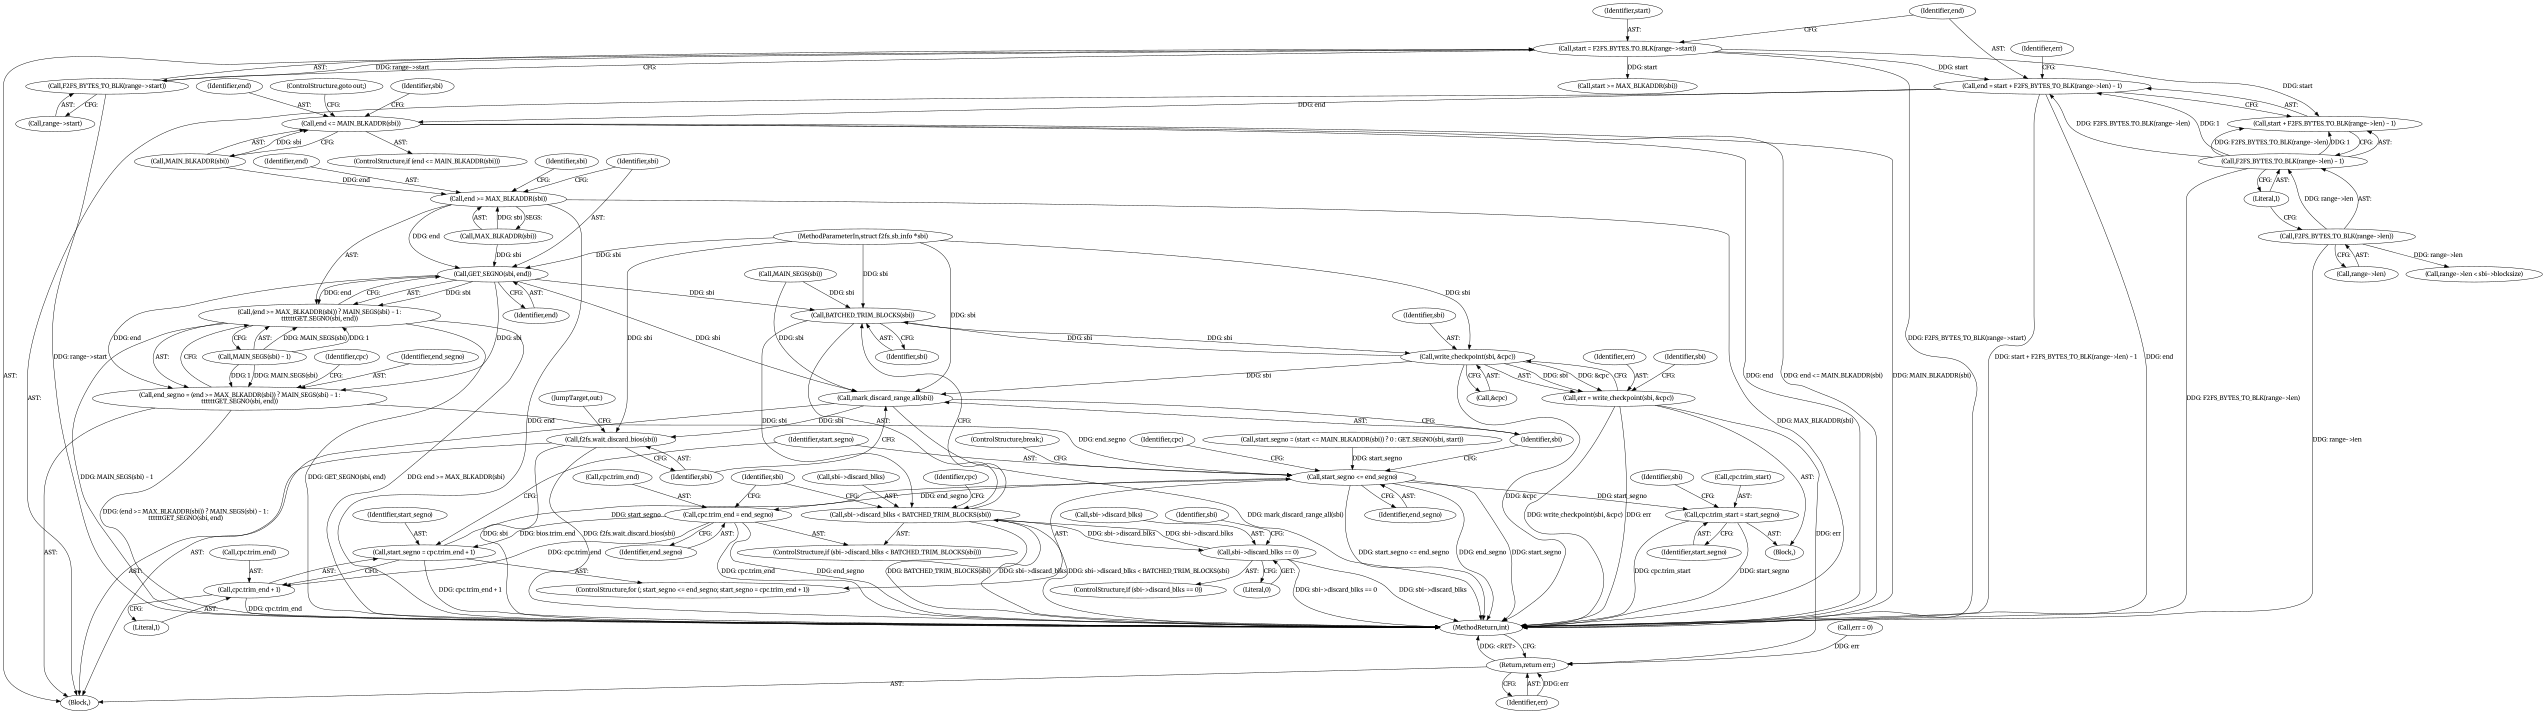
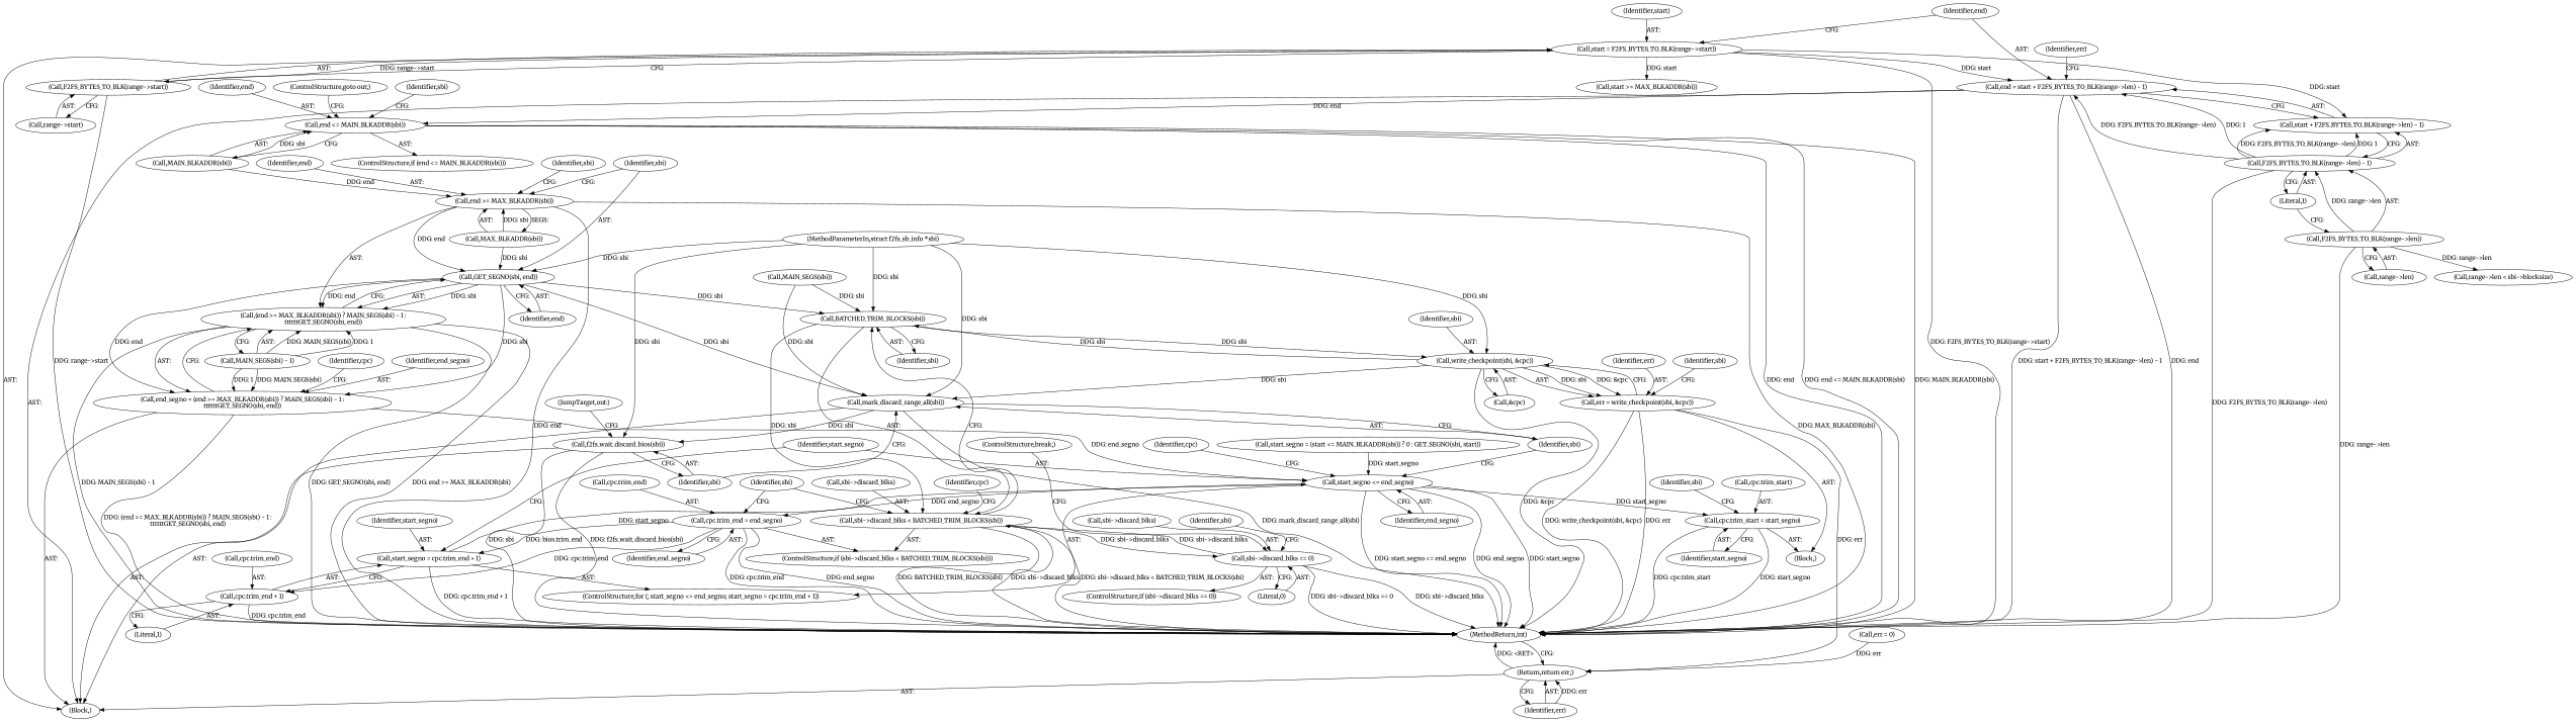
  digraph {
    fontname=Merriweather
    node [fontname=Merriweather]
    edge [fontname=Merriweather]
    n1 [label="(Call,end = start + F2FS_BYTES_TO_BLK(range->len) - 1)"]
    n2 [label="(Call,end <= MAIN_BLKADDR(sbi))"]
    n3 [label="(MethodReturn,int)"]
    n4 [label="(Block,)"]
    n5 [label="(Call,start + F2FS_BYTES_TO_BLK(range->len) - 1)"]
    n6 [label="(Call,MAIN_BLKADDR(sbi))"]
    n7 [label="(ControlStructure,if (end <= MAIN_BLKADDR(sbi)))"]
    n8 [label="(Return,return err;)"]
    n9 [label="(Call,F2FS_BYTES_TO_BLK(range->len) - 1)"]
    n10 [label="(Call,start = F2FS_BYTES_TO_BLK(range->start))"]
    n11 [label="(Call,F2FS_BYTES_TO_BLK(range->start))"]
    n12 [label="(Call,start >= MAX_BLKADDR(sbi))"]
    n13 [label="(Call,range->start)"]
    n14 [label="(Literal,1)"]
    n15 [label="(Call,F2FS_BYTES_TO_BLK(range->len))"]
    n16 [label="(Call,range->len < sbi->blocksize)"]
    n17 [label="(Call,range->len)"]
    n18 [label="(Call,end >= MAX_BLKADDR(sbi))"]
    n19 [label="(Call,GET_SEGNO(sbi, end))"]
    n20 [label="(Call,(end >= MAX_BLKADDR(sbi)) ? MAIN_SEGS(sbi) - 1 :\n\t\t\t\t\t\tGET_SEGNO(sbi, end))"]
    n21 [label="(Call,MAX_BLKADDR(sbi))"]
    n22 [label="(Call,end_segno = (end >= MAX_BLKADDR(sbi)) ? MAIN_SEGS(sbi) - 1 :\n\t\t\t\t\t\tGET_SEGNO(sbi, end))"]
    n23 [label="(Call,BATCHED_TRIM_BLOCKS(sbi))"]
    n24 [label="(Call,mark_discard_range_all(sbi))"]
    n25 [label="(Identifier,end)"]
    n26 [label="(Call,MAIN_SEGS(sbi) - 1)"]
    n27 [label="(Call,start_segno <= end_segno)"]
    n28 [label="(Call,sbi->discard_blks < BATCHED_TRIM_BLOCKS(sbi))"]
    n29 [label="(Call,write_checkpoint(sbi, &cpc))"]
    n30 [label="(Identifier,sbi)"]
    n31 [label="(Call,f2fs_wait_discard_bios(sbi))"]
    n32 [label="(Identifier,sbi)"]
    n33 [label="(Call,cpc.trim_start = start_segno)"]
    n34 [label="(Call,cpc.trim_end = end_segno)"]
    n35 [label="(Identifier,end_segno)"]
    n36 [label="(ControlStructure,for (; start_segno <= end_segno; start_segno = cpc.trim_end + 1))"]
    n37 [label="(Block,)"]
    n38 [label="(Identifier,start_segno)"]
    n39 [label="(Call,start_segno = cpc.trim_end + 1)"]
    n40 [label="(Call,cpc.trim_end + 1)"]
    n41 [label="(ControlStructure,if (sbi->discard_blks < BATCHED_TRIM_BLOCKS(sbi)))"]
    n42 [label="(Identifier,end_segno)"]
    n43 [label="(Literal,1)"]
    n44 [label="(Call,sbi->discard_blks == 0)"]
    n45 [label="(Call,err = write_checkpoint(sbi, &cpc))"]
    n46 [label="(Call,&cpc)"]
    n47 [label="(ControlStructure,if (sbi->discard_blks == 0))"]
    n48 [label="(Literal,0)"]
    n49 [label="(Identifier,err)"]
    n50 [label="(Identifier,sbi)"]
    n51 [label="(Identifier,start_segno)"]
    n52 [label="(Identifier,cpc)"]
    n53 [label="(Call,cpc.trim_end)"]
    n54 [label="(Identifier,sbi)"]
    n55 [label="(Identifier,cpc)"]
    n56 [label="(MethodParameterIn,struct f2fs_sb_info *sbi)"]
    n57 [label="(JumpTarget,out:)"]
    n58 [label="(Call,err = 0)"]
    n59 [label="(Identifier,end)"]
    n60 [label="(ControlStructure,goto out;)"]
    n61 [label="(Identifier,sbi)"]
    n62 [label="(Call,cpc.trim_start)"]
    n63 [label="(Identifier,sbi)"]
    n64 [label="(Call,cpc.trim_end)"]
    n65 [label="(Identifier,end)"]
    n66 [label="(Identifier,err)"]
    n67 [label="(Identifier,sbi)"]
    n68 [label="(Identifier,sbi)"]
    n69 [label="(Identifier,start_segno)"]
    n70 [label="(Identifier,start)"]
    n71 [label="(Identifier,err)"]
    n72 [label="(Identifier,sbi)"]
    n73 [label="(Call,sbi->discard_blks)"]
    n74 [label="(Identifier,sbi)"]
    n75 [label="(Call,MAIN_SEGS(sbi))"]
    n76 [label="(Identifier,end)"]
    n77 [label="(Identifier,end_segno)"]
    n78 [label="(Identifier,sbi)"]
    n79 [label="(ControlStructure,break;)"]
    n80 [label="(Identifier,cpc)"]
    n81 [label="(Call,start_segno = (start <= MAIN_BLKADDR(sbi)) ? 0 : GET_SEGNO(sbi, start))"]
    n82 [label="(Call,sbi->discard_blks)"]
    n1 -> n2 [label="DDG: end"]
    n1 -> n3 [label="DDG: start + F2FS_BYTES_TO_BLK(range->len) - 1"]
    n1 -> n3 [label="DDG: end"]
    n1 -> n4 [label="AST: "]
    n1 -> n5 [label="CFG: "]
    n2 -> n3 [label="DDG: end"]
    n2 -> n3 [label="DDG: end <= MAIN_BLKADDR(sbi)"]
    n2 -> n3 [label="DDG: MAIN_BLKADDR(sbi)"]
    n2 -> n6 [label="CFG: "]
    n2 -> n7 [label="AST: "]
    n3 -> n8 [label="CFG: "]
    n5 -> n1 [label="AST: "]
    n5 -> n9 [label="CFG: "]
    n6 -> n2 [label="AST: "]
    n6 -> n2 [label="DDG: sbi"]
    n6 -> n18 [label="DDG: end"]
    n8 -> n3 [label="DDG: <RET>"]
    n8 -> n4 [label="AST: "]
    n8 -> n49 [label="CFG: "]
    n9 -> n1 [label="DDG: F2FS_BYTES_TO_BLK(range->len)"]
    n9 -> n1 [label="DDG: 1"]
    n9 -> n3 [label="DDG: F2FS_BYTES_TO_BLK(range->len)"]
    n9 -> n5 [label="AST: "]
    n9 -> n5 [label="DDG: F2FS_BYTES_TO_BLK(range->len)"]
    n9 -> n5 [label="DDG: 1"]
    n9 -> n14 [label="CFG: "]
    n10 -> n1 [label="DDG: start"]
    n10 -> n3 [label="DDG: F2FS_BYTES_TO_BLK(range->start)"]
    n10 -> n4 [label="AST: "]
    n10 -> n5 [label="DDG: start"]
    n10 -> n11 [label="CFG: "]
    n10 -> n12 [label="DDG: start"]
    n11 -> n3 [label="DDG: range->start"]
    n11 -> n10 [label="AST: "]
    n11 -> n10 [label="DDG: range->start"]
    n11 -> n13 [label="CFG: "]
    n13 -> n11 [label="AST: "]
    n14 -> n9 [label="AST: "]
    n14 -> n15 [label="CFG: "]
    n15 -> n3 [label="DDG: range->len"]
    n15 -> n9 [label="AST: "]
    n15 -> n9 [label="DDG: range->len"]
    n15 -> n16 [label="DDG: range->len"]
    n15 -> n17 [label="CFG: "]
    n17 -> n15 [label="AST: "]
    n18 -> n3 [label="DDG: end"]
    n18 -> n3 [label="DDG: MAX_BLKADDR(sbi)"]
    n18 -> n19 [label="DDG: end"]
    n18 -> n20 [label="AST: "]
    n18 -> n21 [label="SEGS: "]
    n19 -> n20 [label="AST: "]
    n19 -> n20 [label="DDG: sbi"]
    n19 -> n20 [label="DDG: end"]
    n19 -> n22 [label="DDG: sbi"]
    n19 -> n22 [label="DDG: end"]
    n19 -> n23 [label="DDG: sbi"]
    n19 -> n24 [label="DDG: sbi"]
    n19 -> n25 [label="CFG: "]
    n20 -> n3 [label="DDG: end >= MAX_BLKADDR(sbi)"]
    n20 -> n3 [label="DDG: MAIN_SEGS(sbi) - 1"]
    n20 -> n3 [label="DDG: GET_SEGNO(sbi, end)"]
    n20 -> n19 [label="CFG: "]
    n20 -> n22 [label="AST: "]
    n20 -> n26 [label="CFG: "]
    n21 -> n18 [label="AST: "]
    n21 -> n18 [label="DDG: sbi"]
    n21 -> n19 [label="DDG: sbi"]
    n22 -> n3 [label="DDG: (end >= MAX_BLKADDR(sbi)) ? MAIN_SEGS(sbi) - 1 :\n\t\t\t\t\t\tGET_SEGNO(sbi, end)"]
    n22 -> n4 [label="AST: "]
    n22 -> n20 [label="CFG: "]
    n22 -> n27 [label="DDG: end_segno"]
    n23 -> n28 [label="AST: "]
    n23 -> n28 [label="DDG: sbi"]
    n23 -> n29 [label="DDG: sbi"]
    n23 -> n30 [label="CFG: "]
    n24 -> n3 [label="DDG: mark_discard_range_all(sbi)"]
    n24 -> n4 [label="AST: "]
    n24 -> n31 [label="DDG: sbi"]
    n24 -> n32 [label="CFG: "]
    n25 -> n19 [label="AST: "]
    n26 -> n20 [label="AST: "]
    n26 -> n20 [label="DDG: MAIN_SEGS(sbi)"]
    n26 -> n20 [label="DDG: 1"]
    n26 -> n22 [label="DDG: MAIN_SEGS(sbi)"]
    n26 -> n22 [label="DDG: 1"]
    n27 -> n3 [label="DDG: start_segno"]
    n27 -> n3 [label="DDG: start_segno <= end_segno"]
    n27 -> n3 [label="DDG: end_segno"]
    n27 -> n33 [label="DDG: start_segno"]
    n27 -> n34 [label="DDG: end_segno"]
    n27 -> n35 [label="CFG: "]
    n27 -> n36 [label="AST: "]
    n28 -> n3 [label="DDG: sbi->discard_blks"]
    n28 -> n3 [label="DDG: sbi->discard_blks < BATCHED_TRIM_BLOCKS(sbi)"]
    n28 -> n3 [label="DDG: BATCHED_TRIM_BLOCKS(sbi)"]
    n28 -> n23 [label="CFG: "]
    n28 -> n41 [label="AST: "]
    n28 -> n44 [label="DDG: sbi->discard_blks"]
    n29 -> n3 [label="DDG: &cpc"]
    n29 -> n23 [label="DDG: sbi"]
    n29 -> n24 [label="DDG: sbi"]
    n29 -> n45 [label="AST: "]
    n29 -> n45 [label="DDG: sbi"]
    n29 -> n45 [label="DDG: &cpc"]
    n29 -> n46 [label="CFG: "]
    n30 -> n23 [label="AST: "]
    n31 -> n3 [label="DDG: sbi"]
    n31 -> n3 [label="DDG: f2fs_wait_discard_bios(sbi)"]
    n31 -> n4 [label="AST: "]
    n31 -> n50 [label="CFG: "]
    n32 -> n24 [label="AST: "]
    n32 -> n27 [label="CFG: "]
    n33 -> n3 [label="DDG: cpc.trim_start"]
    n33 -> n3 [label="DDG: start_segno"]
    n33 -> n37 [label="AST: "]
    n33 -> n38 [label="CFG: "]
    n34 -> n3 [label="DDG: end_segno"]
    n34 -> n3 [label="DDG: cpc.trim_end"]
    n34 -> n39 [label="DDG: bios.trim_end"]
    n34 -> n40 [label="DDG: cpc.trim_end"]
    n34 -> n41 [label="AST: "]
    n34 -> n42 [label="CFG: "]
    n35 -> n27 [label="AST: "]
    n38 -> n33 [label="AST: "]
    n39 -> n3 [label="DDG: cpc.trim_end + 1"]
    n39 -> n27 [label="DDG: start_segno"]
    n39 -> n36 [label="AST: "]
    n39 -> n40 [label="CFG: "]
    n40 -> n3 [label="DDG: cpc.trim_end"]
    n40 -> n39 [label="AST: "]
    n40 -> n43 [label="CFG: "]
    n42 -> n34 [label="AST: "]
    n43 -> n40 [label="AST: "]
    n44 -> n3 [label="DDG: sbi->discard_blks"]
    n44 -> n3 [label="DDG: sbi->discard_blks == 0"]
    n44 -> n28 [label="DDG: sbi->discard_blks"]
    n44 -> n47 [label="AST: "]
    n44 -> n48 [label="CFG: "]
    n45 -> n3 [label="DDG: write_checkpoint(sbi, &cpc)"]
    n45 -> n3 [label="DDG: err"]
    n45 -> n8 [label="DDG: err"]
    n45 -> n29 [label="CFG: "]
    n45 -> n37 [label="AST: "]
    n46 -> n29 [label="AST: "]
-   n48 -> n44 [label="GET: "]
+   n48 -> n44 [label="AST: "]
    n49 -> n8 [label="AST: "]
    n49 -> n8 [label="DDG: err"]
    n50 -> n24 [label="CFG: "]
    n50 -> n31 [label="AST: "]
    n51 -> n39 [label="AST: "]
    n52 -> n28 [label="CFG: "]
    n53 -> n40 [label="AST: "]
    n54 -> n44 [label="CFG: "]
    n55 -> n22 [label="CFG: "]
    n56 -> n19 [label="DDG: sbi"]
    n56 -> n23 [label="DDG: sbi"]
    n56 -> n24 [label="DDG: sbi"]
    n56 -> n29 [label="DDG: sbi"]
    n56 -> n31 [label="DDG: sbi"]
    n57 -> n31 [label="CFG: "]
    n58 -> n8 [label="DDG: err"]
    n59 -> n1 [label="AST: "]
    n59 -> n10 [label="CFG: "]
    n60 -> n2 [label="CFG: "]
    n61 -> n18 [label="CFG: "]
    n62 -> n33 [label="AST: "]
    n63 -> n2 [label="CFG: "]
    n64 -> n34 [label="AST: "]
    n65 -> n2 [label="AST: "]
    n66 -> n1 [label="CFG: "]
    n67 -> n18 [label="CFG: "]
    n67 -> n19 [label="AST: "]
    n68 -> n33 [label="CFG: "]
    n69 -> n27 [label="AST: "]
    n69 -> n39 [label="CFG: "]
    n70 -> n10 [label="AST: "]
    n71 -> n45 [label="AST: "]
    n72 -> n45 [label="CFG: "]
    n73 -> n28 [label="AST: "]
    n74 -> n29 [label="AST: "]
    n75 -> n23 [label="DDG: sbi"]
    n75 -> n24 [label="DDG: sbi"]
    n76 -> n18 [label="AST: "]
    n77 -> n22 [label="AST: "]
    n78 -> n28 [label="CFG: "]
    n78 -> n34 [label="CFG: "]
-   n79 -> n27 [label="CFG: "]
+   n79 -> n44 [label="CFG: "]
    n80 -> n27 [label="CFG: "]
    n81 -> n27 [label="DDG: start_segno"]
    n82 -> n44 [label="AST: "]
  }
